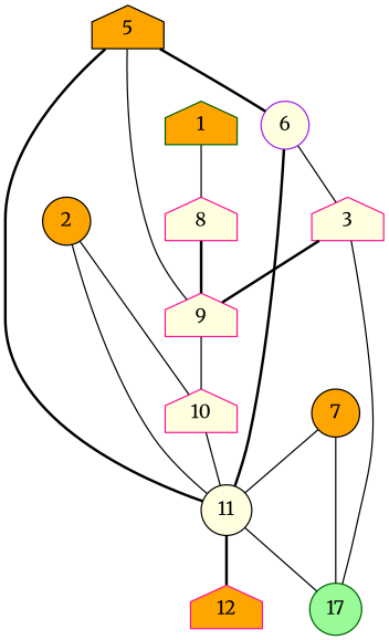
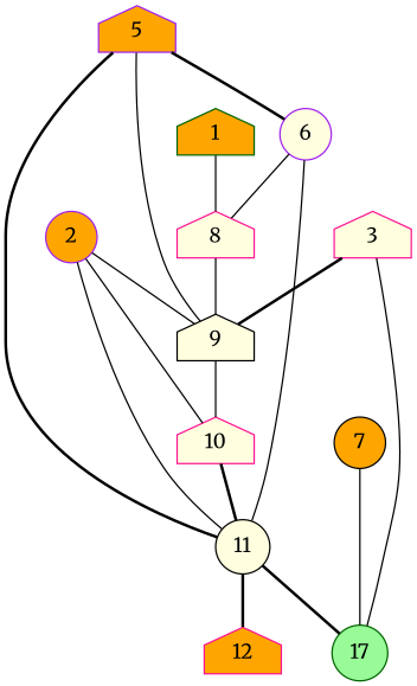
  graph {
    fontname=Merriweather
    node [color=deeppink fillcolor=lightyellow fontname=Merriweather shape=house style=filled]
    edge [fontname=Merriweather style=solid weight=1.0]
    1 [color=darkgreen fillcolor=orange]
    8
-   9
-   2 [color=black fillcolor=orange shape=circle]
+   9 [color=black]
+   2 [color=purple fillcolor=orange shape=circle]
    10
    11 [color=black shape=circle]
    17 [color=darkgreen fillcolor=palegreen shape=circle]
    12 [fillcolor=orange]
    3
-   5 [color=black fillcolor=orange]
+   5 [color=purple fillcolor=orange]
    6 [color=purple shape=circle]
    7 [color=black fillcolor=orange shape=circle]
    1 -- 8
-   8 -- 9 [style=bold weight=3.0]
+   8 -- 9 [weight=3.0]
    9 -- 10 [weight=3.0]
+   2 -- 9
    2 -- 10
    2 -- 11 [weight=2.0]
-   10 -- 11
-   11 -- 17 [weight=2.0]
+   10 -- 11 [style=bold]
+   11 -- 17 [style=bold weight=2.0]
    11 -- 12 [style=bold]
    3 -- 9 [style=bold weight=3.0]
    3 -- 17 [weight=2.0]
    5 -- 9
    5 -- 11 [style=bold]
    5 -- 6 [style=bold]
-   6 -- 3 [weight=2.0]
-   6 -- 11 [style=bold]
-   7 -- 11
+   6 -- 8 [weight=2.0]
+   6 -- 11
    7 -- 17
  }
